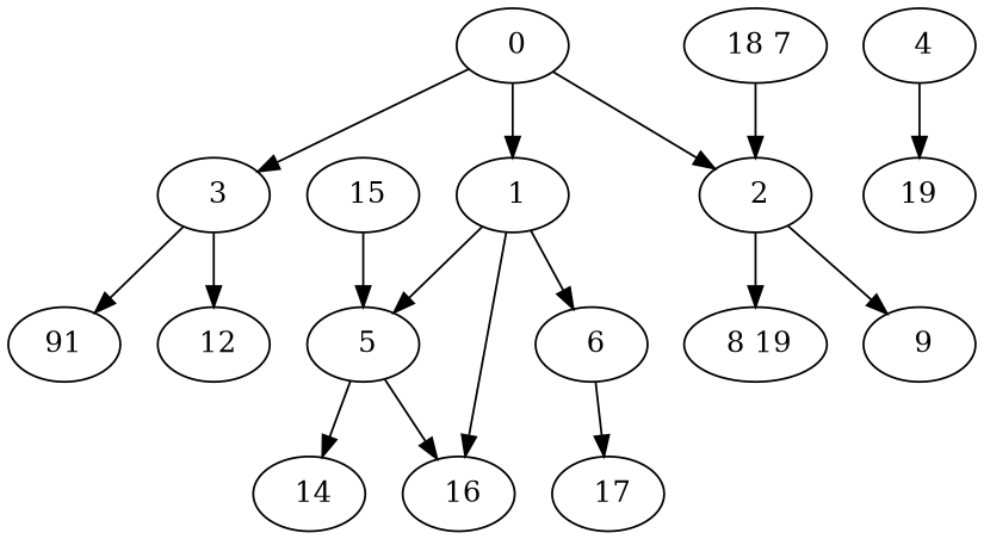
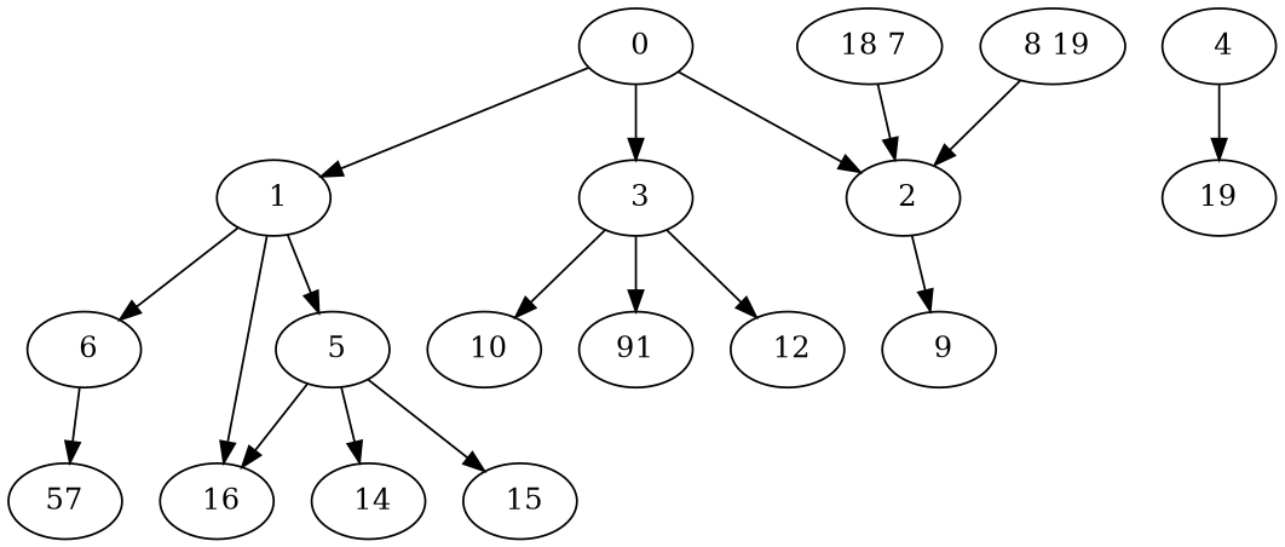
  digraph {
    " 0"
    " 1"
    " 2"
    " 3"
    " 5"
    " 6"
    " 16"
    " 9"
    " 8 19"
+   " 10"
    n11 [label=91]
    " 12"
    " 14"
    " 15"
    n15 [label=19]
    " 4"
-   " 17"
+   " 17" [label=57]
    " 18 7"
    " 0" -> " 1"
    " 0" -> " 2"
    " 0" -> " 3"
    " 1" -> " 5"
    " 1" -> " 6"
    " 1" -> " 16"
    " 2" -> " 9"
-   " 2" -> " 8 19"
+   " 8 19" -> " 2"
+   " 3" -> " 10"
    " 3" -> n11
    " 3" -> " 12"
    " 5" -> " 16"
    " 5" -> " 14"
-   " 15" -> " 5"
+   " 5" -> " 15"
    " 6" -> " 17"
    " 4" -> n15
    " 18 7" -> " 2"
  }
